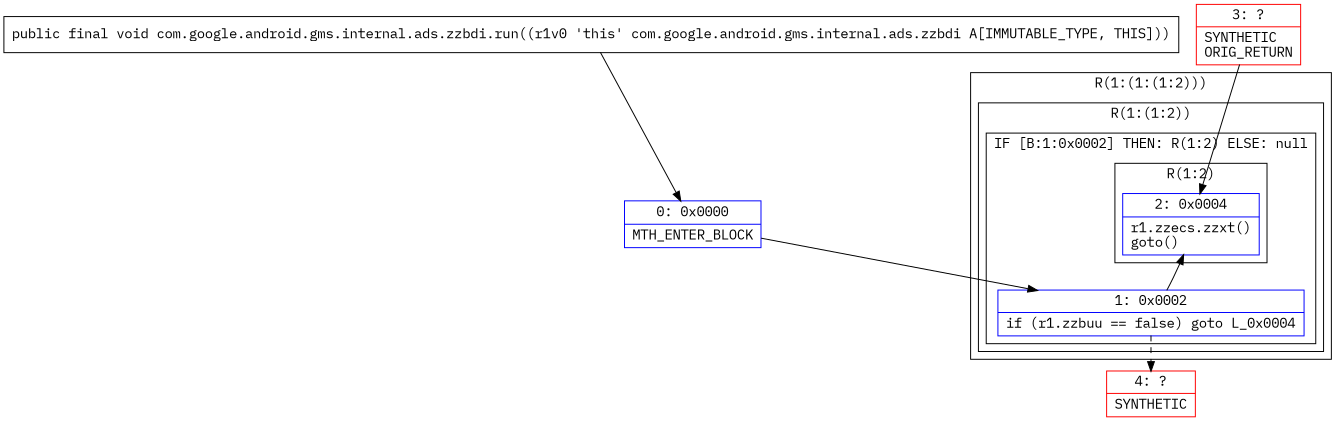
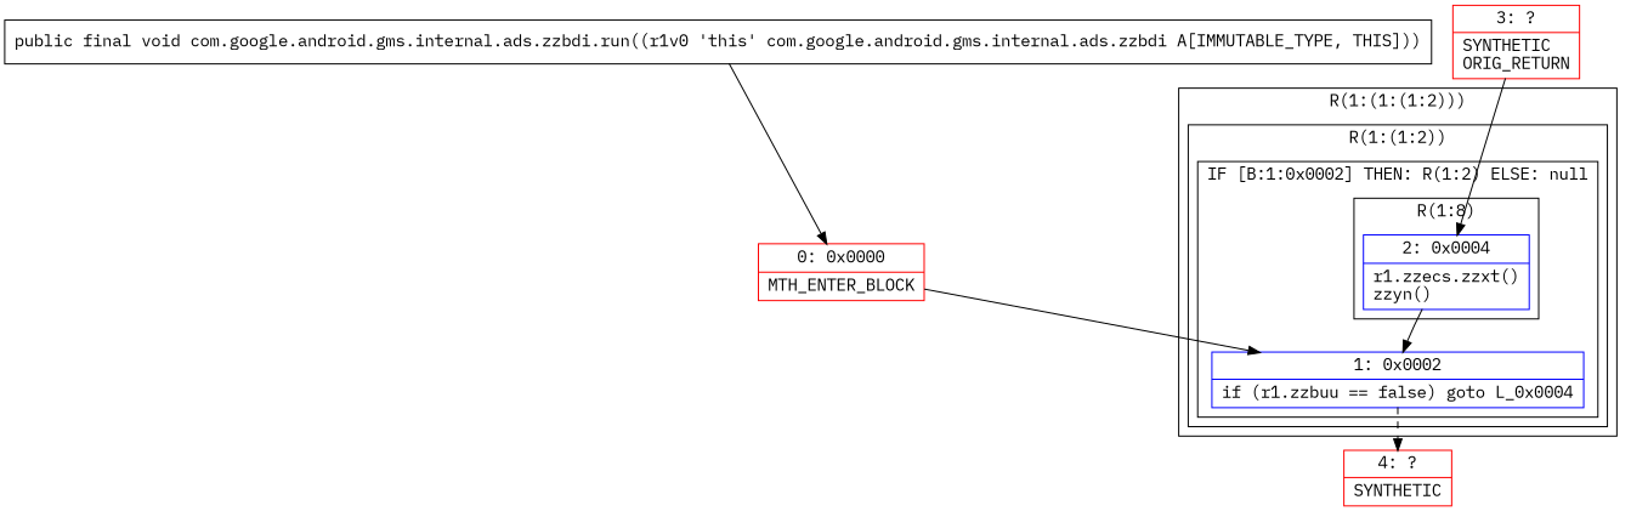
  digraph {
    fontname="IBM Plex Mono"
    node [color=red fontname="IBM Plex Mono" shape=record]
    edge [fontname="IBM Plex Mono"]
-   n1 [color=blue label="{2\:\ 0x0004|r1.zzecs.zzxt()\lgoto()\l}"]
+   n1 [color=blue label="{2\:\ 0x0004|r1.zzecs.zzxt()\lzzyn()\l}"]
    n2 [color=blue label="{1\:\ 0x0002|if (r1.zzbuu == false) goto L_0x0004\l}"]
    n3 [label="{4\:\ ?|SYNTHETIC\l}"]
    n4 [label="{3\:\ ?|SYNTHETIC\lORIG_RETURN\l}"]
-   n5 [color=blue label="{0\:\ 0x0000|MTH_ENTER_BLOCK\l}"]
+   n5 [label="{0\:\ 0x0000|MTH_ENTER_BLOCK\l}"]
    n6 [label="{public final void com.google.android.gms.internal.ads.zzbdi.run((r1v0 'this' com.google.android.gms.internal.ads.zzbdi A[IMMUTABLE_TYPE, THIS])) }" color=""]
    subgraph cluster_1 {
      label="R(1:(1:(1:2)))"
      subgraph cluster_2 {
        label="R(1:(1:2))"
        subgraph cluster_3 {
          label="IF [B:1:0x0002] THEN: R(1:2) ELSE: null"
          n2
          subgraph cluster_4 {
-           label="R(1:2)"
+           label="R(1:8)"
            n1
          }
        }
      }
    }
-   n2 -> n1
+   n1 -> n2
    n2 -> n3 [style=dashed]
    n4 -> n1
    n5 -> n2
    n6 -> n5
  }
